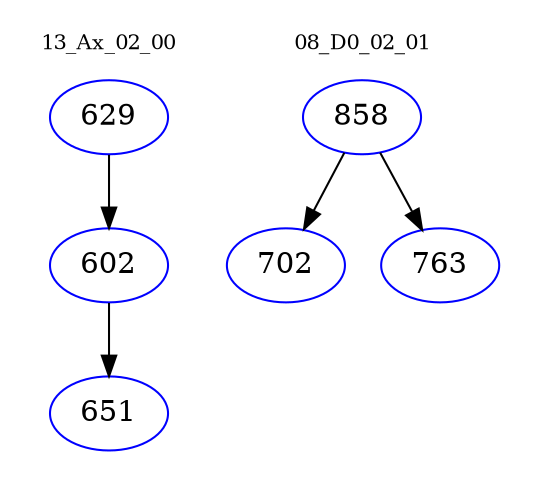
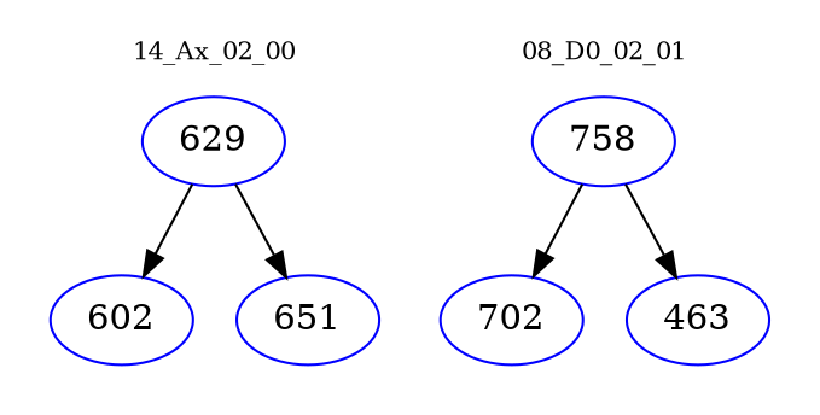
  digraph {
    node [color=blue]
    edge [color=black]
    n1 [label=629]
    n2 [label=602]
    n3 [label=651]
-   n4 [label=858]
+   n4 [label=758]
    n5 [label=702]
-   n6 [label=763]
+   n6 [label=463]
    subgraph cluster_1 {
      color=white
      fontsize=10
-     label="13_Ax_02_00"
+     label="14_Ax_02_00"
      n1
      n2
      n3
    }
    subgraph cluster_2 {
      color=white
      fontsize=10
      label="08_D0_02_01"
      n4
      n5
      n6
    }
    n1 -> n2
-   n2 -> n3
+   n1 -> n3
    n4 -> n5
    n4 -> n6
  }
